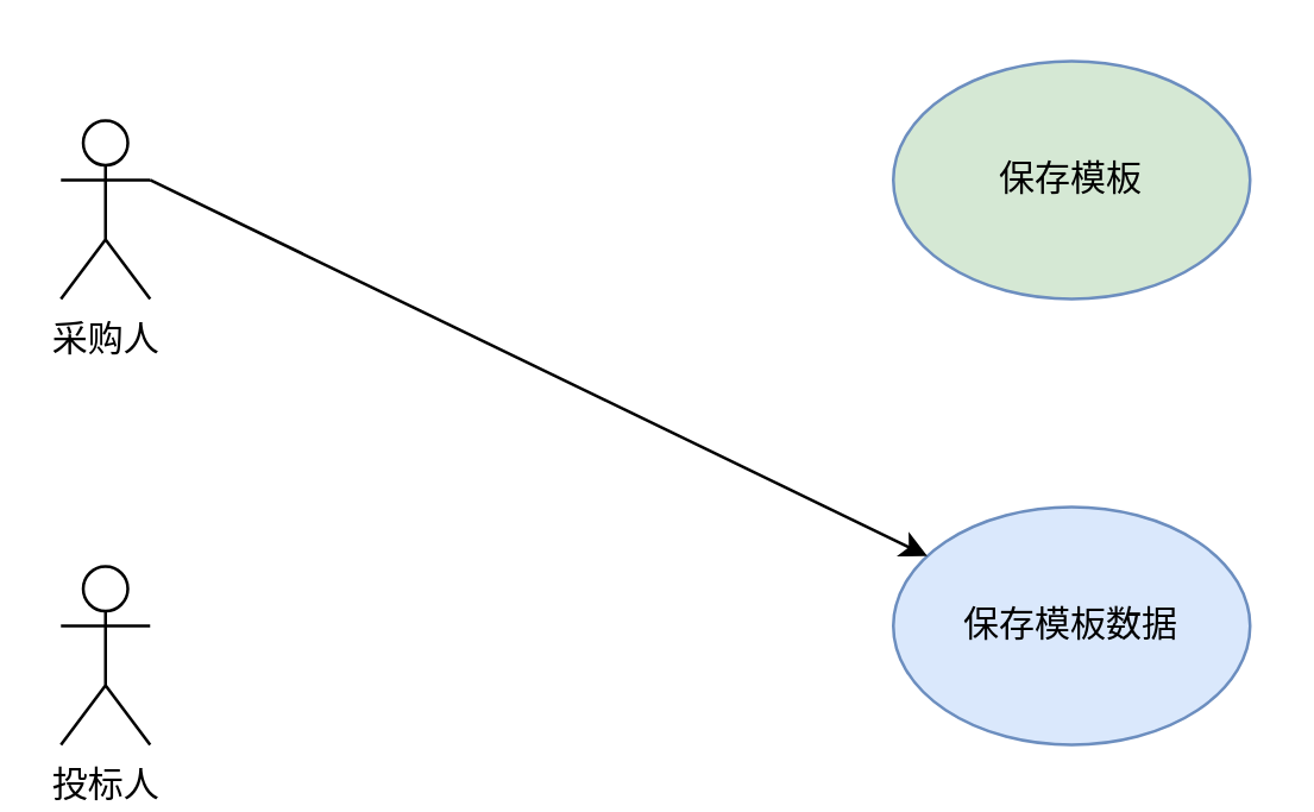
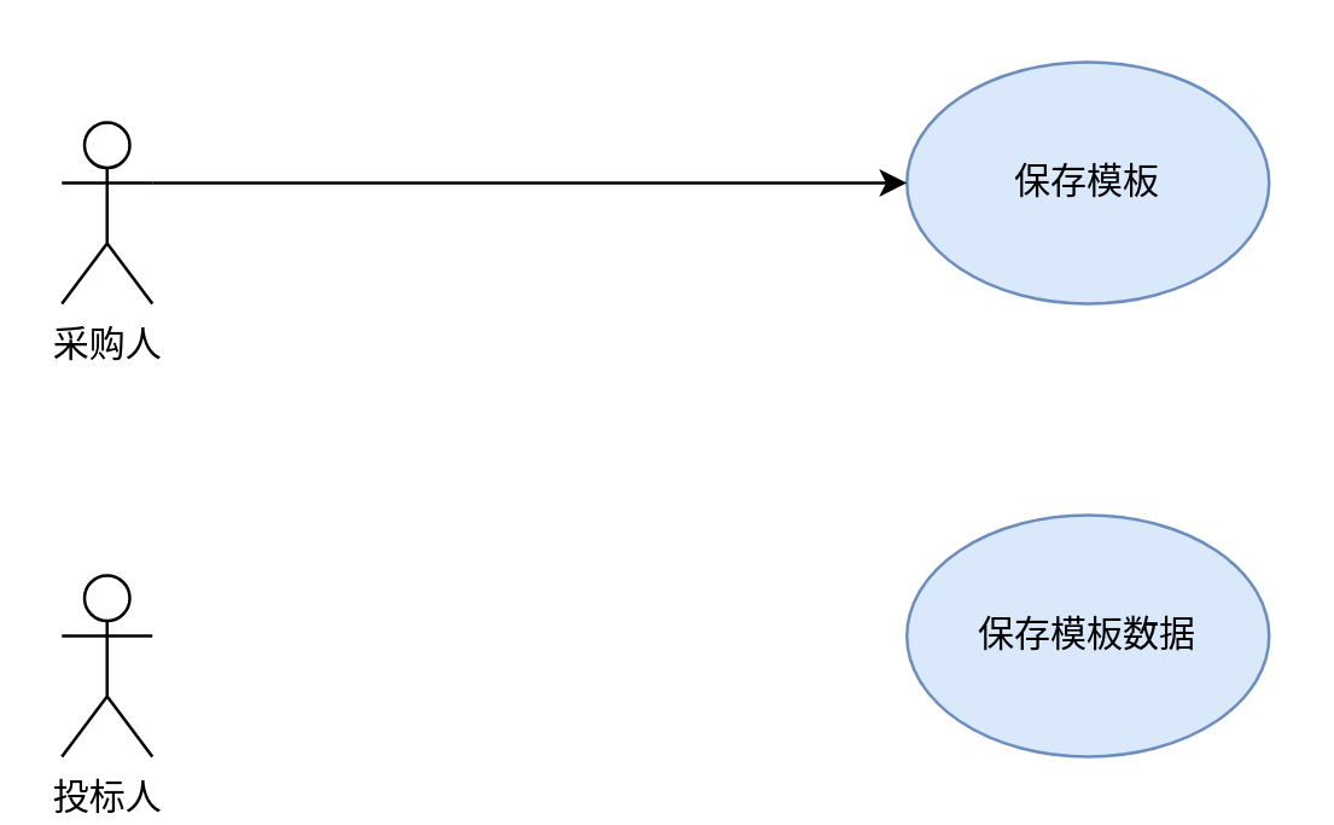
  <mxCell id="0" />
  <mxCell id="1" parent="0" />
  <mxCell id="2" value="采购人" style="shape=umlActor;verticalLabelPosition=bottom;verticalAlign=top;html=1;outlineConnect=0;" vertex="1" parent="1"><mxGeometry x="20" y="40" width="30" height="60" as="geometry" /></mxCell>
- <mxCell id="3" value="保存模板" style="ellipse;whiteSpace=wrap;html=1;fillColor=#d5e8d4;strokeColor=#6c8ebf;" vertex="1" parent="1"><mxGeometry x="300" y="20" width="120" height="80" as="geometry" /></mxCell>
+ <mxCell id="3" value="保存模板" style="ellipse;whiteSpace=wrap;html=1;fillColor=#dae8fc;strokeColor=#6c8ebf;" vertex="1" parent="1"><mxGeometry x="300" y="20" width="120" height="80" as="geometry" /></mxCell>
  <mxCell id="4" value="保存模板数据" style="ellipse;whiteSpace=wrap;html=1;fillColor=#dae8fc;strokeColor=#6c8ebf;" vertex="1" parent="1"><mxGeometry x="300" y="170" width="120" height="80" as="geometry" /></mxCell>
- <mxCell id="5" value="" style="endArrow=classic;html=1;rounded=0;exitX=1;exitY=0.333;exitDx=0;exitDy=0;exitPerimeter=0;" edge="1" parent="1" source="2" target="4"><mxGeometry width="50" height="50" relative="1" as="geometry"><mxPoint x="50" y="100" as="sourcePoint" /><mxPoint x="100" y="50" as="targetPoint" /></mxGeometry></mxCell>
+ <mxCell id="5" value="" style="endArrow=classic;html=1;rounded=0;exitX=1;exitY=0.333;exitDx=0;exitDy=0;exitPerimeter=0;entryX=0;entryY=0.5;entryDx=0;entryDy=0;" edge="1" parent="1" source="2" target="3"><mxGeometry width="50" height="50" relative="1" as="geometry"><mxPoint x="50" y="100" as="sourcePoint" /><mxPoint x="100" y="50" as="targetPoint" /></mxGeometry></mxCell>
  <mxCell id="6" value="投标人" style="shape=umlActor;verticalLabelPosition=bottom;verticalAlign=top;html=1;outlineConnect=0;" vertex="1" parent="1"><mxGeometry x="20" y="190" width="30" height="60" as="geometry" /></mxCell>
